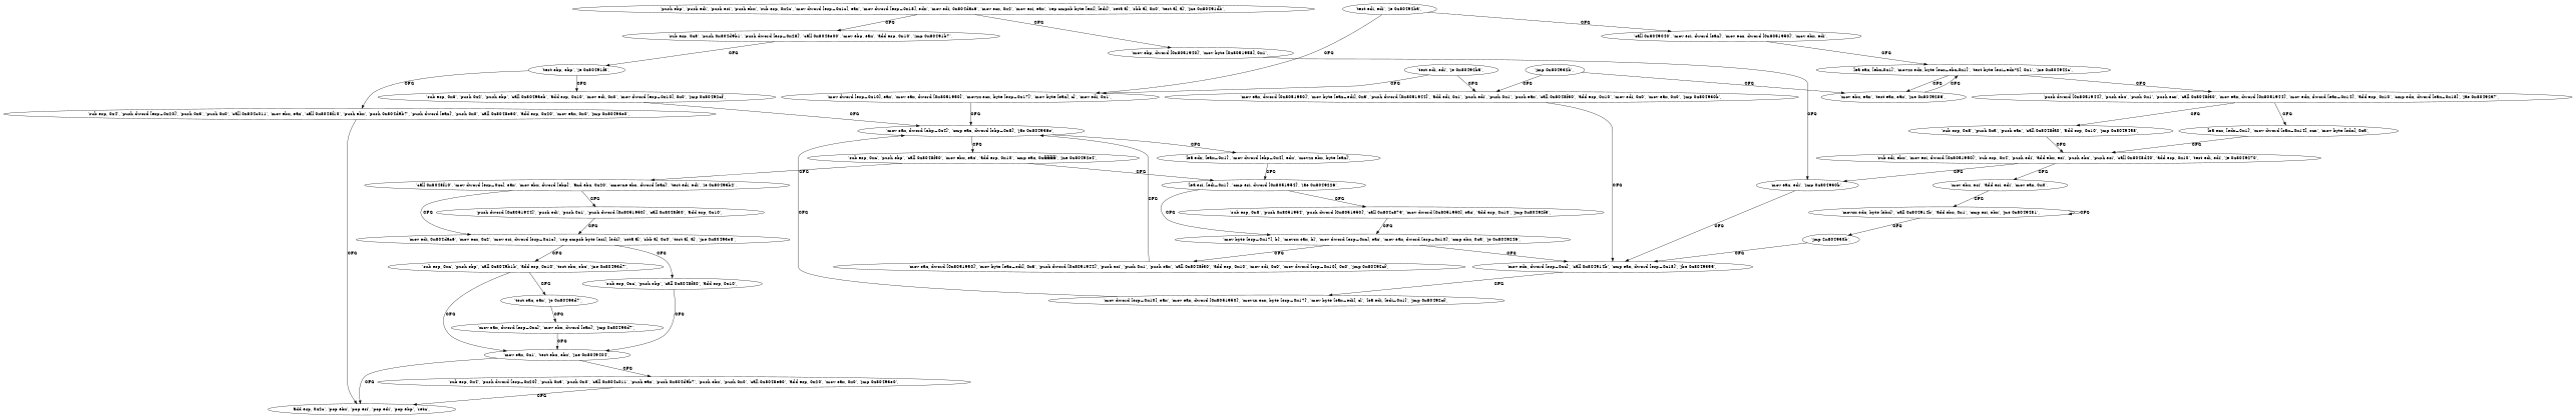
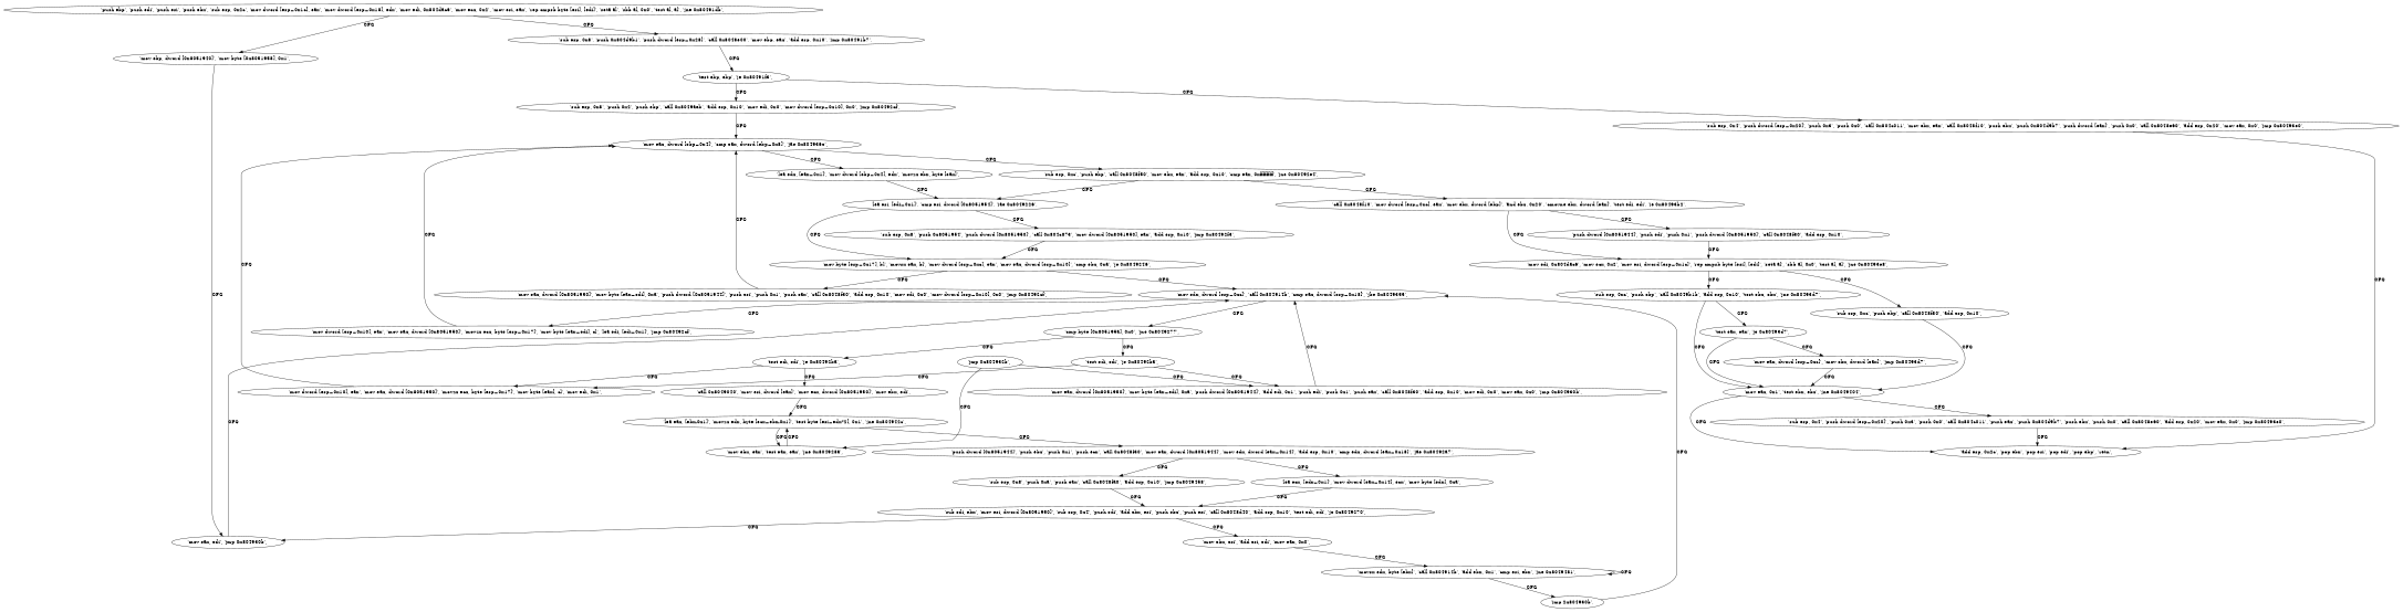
  digraph {
    n1 [label="'push ebp', 'push edi', 'push esi', 'push ebx', 'sub esp, 0x2c', 'mov dword [esp+0x1c], eax', 'mov dword [esp+0x18], edx', 'mov edi, 0x804dac6', 'mov ecx, 0x2', 'mov esi, eax', 'rep cmpsb byte [esi], [edi]', 'seta al', 'sbb al, 0x0', 'test al, al', 'jne 0x80491db', "]
    n2 [label="'sub esp, 0x8', 'push 0x804d9b1', 'push dword [esp+0x28]', 'call 0x8048e00', 'mov ebp, eax', 'add esp, 0x10', 'jmp 0x80491b7', "]
    n3 [label="'mov ebp, dword [0x8051940]', 'mov byte [0x8051958], 0x1', "]
    n4 [label="'test ebp, ebp', 'je 0x80491f3', "]
    n5 [label="'mov eax, edi', 'jmp 0x804930b', "]
    n6 [label="'sub esp, 0x4', 'push dword [esp+0x20]', 'push 0x3', 'push 0x0', 'call 0x804c011', 'mov ebx, eax', 'call 0x8048f10', 'push ebx', 'push 0x804d9b7', 'push dword [eax]', 'push 0x0', 'call 0x8048e60', 'add esp, 0x20', 'mov eax, 0x0', 'jmp 0x80493e0', "]
    n7 [label="'sub esp, 0x8', 'push 0x2', 'push ebp', 'call 0x8049aeb', 'add esp, 0x10', 'mov edi, 0x0', 'mov dword [esp+0x10], 0x0', 'jmp 0x80492cf', "]
    n8 [label="'add esp, 0x2c', 'pop ebx', 'pop esi', 'pop edi', 'pop ebp', 'retn', "]
    n9 [label="'mov eax, dword [ebp+0x4]', 'cmp eax, dword [ebp+0x8]', 'jae 0x804936e', "]
    n10 [label="'sub esp, 0xc', 'push ebp', 'call 0x8048f50', 'mov ebx, eax', 'add esp, 0x10', 'cmp eax, 0xffffffff', 'jne 0x80492e4', "]
    n11 [label="'lea edx, [eax+0x1]', 'mov dword [ebp+0x4], edx', 'movzx ebx, byte [eax]', "]
    n12 [label="'lea esi, [edi+0x1]', 'cmp esi, dword [0x8051954]', 'jae 0x8049226', "]
    n13 [label="'call 0x8048f10', 'mov dword [esp+0xc], eax', 'mov ebx, dword [ebp]', 'and ebx, 0x20', 'cmovne ebx, dword [eax]', 'test edi, edi', 'je 0x80493b2', "]
    n14 [label="'sub esp, 0x8', 'push 0x8051954', 'push dword [0x8051950]', 'call 0x804c873', 'mov dword [0x8051950], eax', 'add esp, 0x10', 'jmp 0x80492f3', "]
    n15 [label="'mov byte [esp+0x17], bl', 'movsx eax, bl', 'mov dword [esp+0xc], eax', 'mov eax, dword [esp+0x10]', 'cmp ebx, 0xa', 'je 0x8049246', "]
    n16 [label="'mov edi, 0x804dac6', 'mov ecx, 0x2', 'mov esi, dword [esp+0x1c]', 'rep cmpsb byte [esi], [edi]', 'seta al', 'sbb al, 0x0', 'test al, al', 'jne 0x80493e8', "]
    n17 [label="'push dword [0x8051944]', 'push edi', 'push 0x1', 'push dword [0x8051950]', 'call 0x8048f30', 'add esp, 0x10', "]
    n18 [label="'mov eax, dword [0x8051950]', 'mov byte [eax+edi], 0xa', 'push dword [0x8051944]', 'push esi', 'push 0x1', 'push eax', 'call 0x8048f30', 'add esp, 0x10', 'mov edi, 0x0', 'mov dword [esp+0x10], 0x0', 'jmp 0x80492cf', "]
    n19 [label="'mov edx, dword [esp+0xc]', 'call 0x804914b', 'cmp eax, dword [esp+0x18]', 'jbe 0x8049355', "]
    n20 [label="'sub esp, 0xc', 'push ebp', 'call 0x8049b1b', 'add esp, 0x10', 'test ebx, ebx', 'jne 0x80493d7', "]
    n21 [label="'sub esp, 0xc', 'push ebp', 'call 0x8048f80', 'add esp, 0x10', "]
    n22 [label="'mov dword [esp+0x10], eax', 'mov eax, dword [0x8051950]', 'movzx ecx, byte [esp+0x17]', 'mov byte [eax+edi], cl', 'lea edi, [edi+0x1]', 'jmp 0x80492cf', "]
+   n23 [label="'cmp byte [0x805195a], 0x0', 'jne 0x8049277', "]
    n24 [label="'mov eax, 0x1', 'test ebx, ebx', 'jne 0x8049404', "]
    n25 [label="'test eax, eax', 'je 0x80493d7', "]
    n26 [label="'test edi, edi', 'je 0x80492ba', "]
    n27 [label="'test edi, edi', 'je 0x80492ba', "]
    n28 [label="'sub esp, 0x4', 'push dword [esp+0x20]', 'push 0x3', 'push 0x0', 'call 0x804c011', 'push eax', 'push 0x804d9b7', 'push ebx', 'push 0x0', 'call 0x8048e60', 'add esp, 0x20', 'mov eax, 0x0', 'jmp 0x80493e0', "]
    n29 [label="'mov eax, dword [esp+0xc]', 'mov ebx, dword [eax]', 'jmp 0x80493d7', "]
    n30 [label="'mov dword [esp+0x10], eax', 'mov eax, dword [0x8051950]', 'movzx ecx, byte [esp+0x17]', 'mov byte [eax], cl', 'mov edi, 0x1', "]
    n31 [label="'call 0x8049040', 'mov esi, dword [eax]', 'mov ecx, dword [0x8051950]', 'mov ebx, edi', "]
    n32 [label="'mov eax, dword [0x8051950]', 'mov byte [eax+edi], 0xa', 'push dword [0x8051944]', 'add edi, 0x1', 'push edi', 'push 0x1', 'push eax', 'call 0x8048f30', 'add esp, 0x10', 'mov edi, 0x0', 'mov eax, 0x0', 'jmp 0x804930b', "]
    n33 [label="'lea eax, [ebx-0x1]', 'movzx edx, byte [ecx+ebx-0x1]', 'test byte [esi+edx*2], 0x1', 'jne 0x804942c', "]
    n34 [label="'push dword [0x8051944]', 'push ebx', 'push 0x1', 'push ecx', 'call 0x8048f30', 'mov eax, dword [0x8051944]', 'mov edx, dword [eax+0x14]', 'add esp, 0x10', 'cmp edx, dword [eax+0x18]', 'jae 0x80492a7', "]
    n35 [label="'mov ebx, eax', 'test eax, eax', 'jne 0x804928a', "]
    n36 [label="'sub esp, 0x8', 'push 0xa', 'push eax', 'call 0x8048fa0', 'add esp, 0x10', 'jmp 0x8049458', "]
    n37 [label="'lea ecx, [edx+0x1]', 'mov dword [eax+0x14], ecx', 'mov byte [edx], 0xa', "]
    n38 [label="'sub edi, ebx', 'mov esi, dword [0x8051950]', 'sub esp, 0x4', 'push edi', 'add ebx, esi', 'push ebx', 'push esi', 'call 0x8048d40', 'add esp, 0x10', 'test edi, edi', 'je 0x8049270', "]
    n39 [label="'mov ebx, esi', 'add esi, edi', 'mov eax, 0x0', "]
    n40 [label="'jmp 0x804932b', "]
    n41 [label="'movsx edx, byte [ebx]', 'call 0x804914b', 'add ebx, 0x1', 'cmp esi, ebx', 'jne 0x8049481', "]
    n42 [label="'jmp 2x804930b',"]
    n1 -> n2 [label=CFG]
    n1 -> n3 [label=CFG]
    n2 -> n4 [label=CFG]
    n3 -> n5 [label=CFG]
    n4 -> n6 [label=CFG]
    n4 -> n7 [label=CFG]
    n5 -> n19 [label=CFG]
    n6 -> n8 [label=CFG]
    n7 -> n9 [label=CFG]
    n9 -> n10 [label=CFG]
    n9 -> n11 [label=CFG]
    n10 -> n12 [label=CFG]
    n10 -> n13 [label=CFG]
    n11 -> n12 [label=CFG]
    n12 -> n14 [label=CFG]
    n12 -> n15 [label=CFG]
    n13 -> n16 [label=CFG]
    n13 -> n17 [label=CFG]
    n14 -> n15 [label=CFG]
    n15 -> n18 [label=CFG]
    n15 -> n19 [label=CFG]
    n16 -> n20 [label=CFG]
    n16 -> n21 [label=CFG]
    n17 -> n16 [label=CFG]
    n18 -> n9 [label=CFG]
    n19 -> n22 [label=CFG]
+   n19 -> n23 [label=CFG]
    n20 -> n24 [label=CFG]
    n20 -> n25 [label=CFG]
    n21 -> n24 [label=CFG]
    n22 -> n9 [label=CFG]
+   n23 -> n26 [label=CFG]
+   n23 -> n27 [label=CFG]
    n24 -> n8 [label=CFG]
    n24 -> n28 [label=CFG]
+   n25 -> n24 [label=CFG]
    n25 -> n29 [label=CFG]
    n26 -> n30 [label=CFG]
    n26 -> n31 [label=CFG]
    n27 -> n30 [label=CFG]
    n27 -> n32 [label=CFG]
    n28 -> n8 [label=CFG]
    n29 -> n24 [label=CFG]
    n30 -> n9 [label=CFG]
    n31 -> n33 [label=CFG]
    n32 -> n19 [label=CFG]
    n33 -> n34 [label=CFG]
    n33 -> n35 [label=CFG]
    n34 -> n36 [label=CFG]
    n34 -> n37 [label=CFG]
    n35 -> n33 [label=CFG]
    n36 -> n38 [label=CFG]
    n37 -> n38 [label=CFG]
    n38 -> n5 [label=CFG]
    n38 -> n39 [label=CFG]
    n39 -> n41 [label=CFG]
    n40 -> n32 [label=CFG]
    n40 -> n35 [label=CFG]
    n41 -> n41 [label=CFG]
    n41 -> n42 [label=CFG]
    n42 -> n19 [label=CFG]
  }
